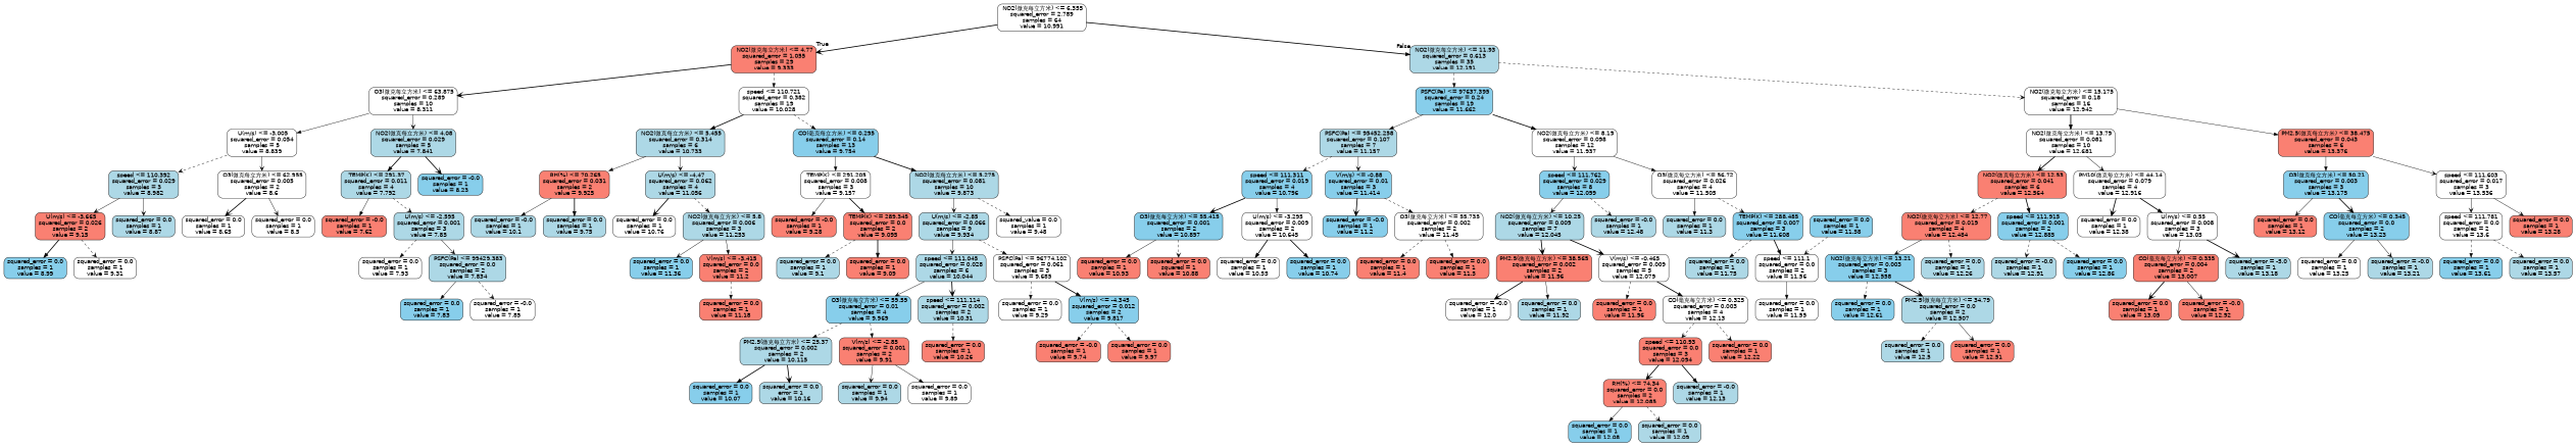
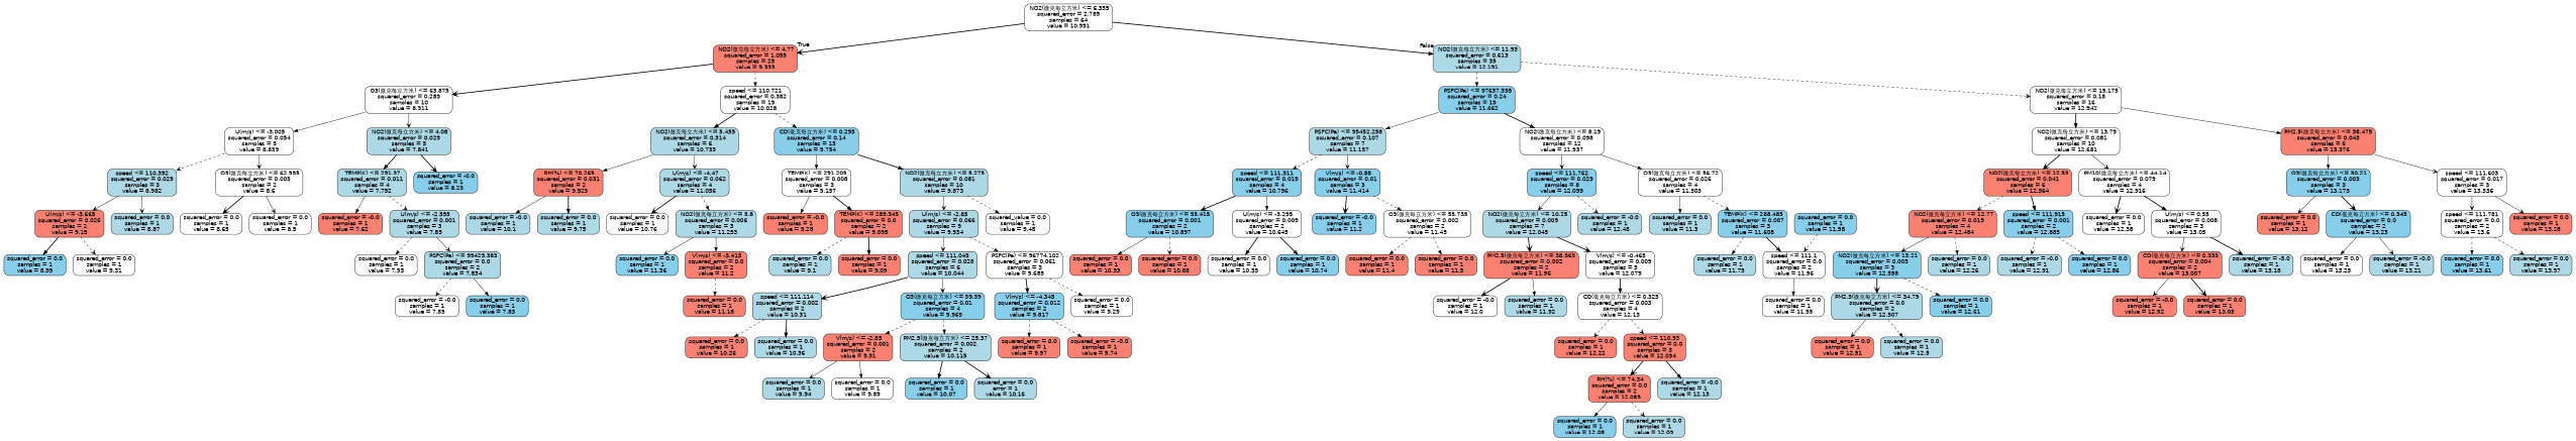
  digraph {
    node [color=black fillcolor=lightblue fontname=helvetica shape=box style="filled, rounded"]
    edge [arrowhead=normal fontname=helvetica style=solid]
    n1 [fillcolor=white label=" NO2(微克每立方米) <= 6.355\nsquared_error = 2.789\nsamples = 64\nvalue = 10.991"]
    n2 [fillcolor=salmon label=" NO2(微克每立方米) <= 4.77\nsquared_error = 1.055\nsamples = 29\nvalue = 9.333"]
    n3 [label=" NO2(微克每立方米) <= 11.93\nsquared_error = 0.613\nsamples = 35\nvalue = 12.191"]
    n4 [fillcolor=white label=" O3(微克每立方米) <= 63.875\nsquared_error = 0.289\nsamples = 10\nvalue = 8.311"]
    n5 [fillcolor=white label="speed <= 110.721\nsquared_error = 0.382\nsamples = 19\nvalue = 10.028"]
    n6 [fillcolor=skyblue label=" PSFC(Pa) <= 97637.395\nsquared_error = 0.24\nsamples = 19\nvalue = 11.662"]
    n7 [fillcolor=white label=" NO2(微克每立方米) <= 15.175\nsquared_error = 0.18\nsamples = 16\nvalue = 12.942"]
    n8 [fillcolor=white label=" U(m/s) <= -3.005\nsquared_error = 0.054\nsamples = 5\nvalue = 8.839"]
    n9 [label=" NO2(微克每立方米) <= 4.08\nsquared_error = 0.029\nsamples = 5\nvalue = 7.841"]
    n10 [label=" NO2(微克每立方米) <= 5.455\nsquared_error = 0.314\nsamples = 6\nvalue = 10.733"]
    n11 [fillcolor=skyblue label=" CO(毫克每立方米) <= 0.295\nsquared_error = 0.14\nsamples = 13\nvalue = 9.754"]
    n12 [label="speed <= 110.392\nsquared_error = 0.029\nsamples = 3\nvalue = 8.982"]
    n13 [fillcolor=white label=" O3(微克每立方米) <= 62.955\nsquared_error = 0.005\nsamples = 2\nvalue = 8.6"]
    n14 [label=" TEMP(K) <= 291.37\nsquared_error = 0.011\nsamples = 4\nvalue = 7.792"]
    n15 [fillcolor=skyblue label="squared_error = -0.0\nsamples = 1\nvalue = 8.23"]
    n16 [label="squared_error = 0.0\nsamples = 1\nvalue = 8.87"]
    n17 [fillcolor=salmon label=" U(m/s) <= -3.665\nsquared_error = 0.026\nsamples = 2\nvalue = 9.15"]
    n18 [fillcolor=white label="squared_error = 0.0\nsamples = 1\nvalue = 8.5"]
    n19 [fillcolor=white label="squared_error = 0.0\nsamples = 1\nvalue = 8.65"]
    n20 [fillcolor=skyblue label="squared_error = 0.0\nsamples = 1\nvalue = 8.99"]
    n21 [fillcolor=white label="squared_error = 0.0\nsamples = 1\nvalue = 9.31"]
    n22 [label=" U(m/s) <= -2.595\nsquared_error = 0.001\nsamples = 3\nvalue = 7.85"]
    n23 [fillcolor=salmon label="squared_error = -0.0\nsamples = 1\nvalue = 7.62"]
    n24 [fillcolor=white label="squared_error = 0.0\nsamples = 1\nvalue = 7.93"]
    n25 [label=" PSFC(Pa) <= 99429.383\nsquared_error = 0.0\nsamples = 2\nvalue = 7.834"]
    n26 [fillcolor=skyblue label="squared_error = 0.0\nsamples = 1\nvalue = 7.83"]
    n27 [fillcolor=white label="squared_error = -0.0\nsamples = 1\nvalue = 7.85"]
    n28 [fillcolor=salmon label=" RH(%) <= 70.265\nsquared_error = 0.031\nsamples = 2\nvalue = 9.925"]
    n29 [label=" U(m/s) <= -4.47\nsquared_error = 0.062\nsamples = 4\nvalue = 11.056"]
    n30 [fillcolor=white label=" TEMP(K) <= 291.205\nsquared_error = 0.008\nsamples = 3\nvalue = 9.157"]
    n31 [label=" NO2(微克每立方米) <= 5.275\nsquared_error = 0.081\nsamples = 10\nvalue = 9.873"]
    n32 [label="squared_error = 0.0\nsamples = 1\nvalue = 9.75"]
    n33 [label="squared_error = -0.0\nsamples = 1\nvalue = 10.1"]
    n34 [label=" NO2(微克每立方米) <= 5.8\nsquared_error = 0.006\nsamples = 3\nvalue = 11.253"]
    n35 [fillcolor=white label="squared_error = 0.0\nsamples = 1\nvalue = 10.76"]
    n36 [fillcolor=skyblue label="squared_error = 0.0\nsamples = 1\nvalue = 11.36"]
    n37 [fillcolor=salmon label=" V(m/s) <= -3.415\nsquared_error = 0.0\nsamples = 2\nvalue = 11.2"]
    n38 [fillcolor=salmon label="squared_error = 0.0\nsamples = 1\nvalue = 11.18"]
    n39 [fillcolor=salmon label=" TEMP(K) <= 289.345\nsquared_error = 0.0\nsamples = 2\nvalue = 9.095"]
    n40 [fillcolor=salmon label="squared_error = -0.0\nsamples = 1\nvalue = 9.28"]
    n41 [fillcolor=white label="squared_value = 0.0\nsamples = 1\nvalue = 9.48"]
    n42 [label=" U(m/s) <= -2.85\nsquared_error = 0.066\nsamples = 9\nvalue = 9.934"]
    n43 [label="squared_error = 0.0\nsamples = 1\nvalue = 9.1"]
    n44 [fillcolor=salmon label="squared_error = 0.0\nsamples = 1\nvalue = 9.09"]
    n45 [label="speed <= 111.045\nsquared_error = 0.028\nsamples = 6\nvalue = 10.044"]
    n46 [fillcolor=white label=" PSFC(Pa) <= 96774.102\nsquared_error = 0.061\nsamples = 3\nvalue = 9.685"]
    n47 [fillcolor=skyblue label=" O3(微克每立方米) <= 59.59\nsquared_error = 0.01\nsamples = 4\nvalue = 9.969"]
    n48 [label="speed <= 111.114\nsquared_error = 0.002\nsamples = 2\nvalue = 10.31"]
    n49 [fillcolor=white label="squared_error = 0.0\nsamples = 1\nvalue = 9.29"]
    n50 [fillcolor=skyblue label=" V(m/s) <= -4.345\nsquared_error = 0.012\nsamples = 2\nvalue = 9.817"]
    n51 [fillcolor=salmon label=" V(m/s) <= -2.85\nsquared_error = 0.001\nsamples = 2\nvalue = 9.91"]
    n52 [label="PM2.5(微克每立方米) <= 25.37\nsquared_error = 0.002\nsamples = 2\nvalue = 10.115"]
    n53 [fillcolor=salmon label="squared_error = 0.0\nsamples = 1\nvalue = 10.26"]
+   n54 [label="squared_error = 0.0\nsamples = 1\nvalue = 10.36"]
    n55 [label="squared_error = 0.0\nsamples = 1\nvalue = 9.94"]
    n56 [fillcolor=white label="squared_error = 0.0\nsamples = 1\nvalue = 9.89"]
    n57 [fillcolor=skyblue label="squared_error = 0.0\nsamples = 1\nvalue = 10.07"]
    n58 [label="squared_error = 0.0\nerror = 1\nvalue = 10.16"]
    n59 [fillcolor=salmon label="squared_error = 0.0\nsamples = 1\nvalue = 9.97"]
    n60 [fillcolor=salmon label="squared_error = -0.0\nsamples = 1\nvalue = 9.74"]
    n61 [label=" PSFC(Pa) <= 95452.258\nsquared_error = 0.107\nsamples = 7\nvalue = 11.157"]
    n62 [fillcolor=white label=" NO2(微克每立方米) <= 8.19\nsquared_error = 0.098\nsamples = 12\nvalue = 11.937"]
    n63 [fillcolor=white label=" NO2(微克每立方米) <= 13.79\nsquared_error = 0.081\nsamples = 10\nvalue = 12.681"]
    n64 [fillcolor=salmon label="PM2.5(微克每立方米) <= 38.475\nsquared_error = 0.043\nsamples = 6\nvalue = 13.376"]
    n65 [fillcolor=skyblue label="speed <= 111.311\nsquared_error = 0.019\nsamples = 4\nvalue = 10.796"]
    n66 [fillcolor=skyblue label=" V(m/s) <= -0.88\nsquared_error = 0.01\nsamples = 3\nvalue = 11.414"]
    n67 [fillcolor=white label=" O3(微克每立方米) <= 56.72\nsquared_error = 0.026\nsamples = 4\nvalue = 11.505"]
    n68 [fillcolor=skyblue label="speed <= 111.762\nsquared_error = 0.029\nsamples = 8\nvalue = 12.099"]
    n69 [fillcolor=white label=" U(m/s) <= -3.295\nsquared_error = 0.009\nsamples = 2\nvalue = 10.645"]
    n70 [fillcolor=skyblue label=" O3(微克每立方米) <= 55.415\nsquared_error = 0.001\nsamples = 2\nvalue = 10.897"]
    n71 [fillcolor=white label=" O3(微克每立方米) <= 55.735\nsquared_error = 0.002\nsamples = 2\nvalue = 11.45"]
    n72 [fillcolor=skyblue label="squared_error = -0.0\nsamples = 1\nvalue = 11.2"]
    n73 [fillcolor=white label="squared_error = 0.0\nsamples = 1\nvalue = 10.55"]
    n74 [fillcolor=skyblue label="squared_error = 0.0\nsamples = 1\nvalue = 10.74"]
    n75 [fillcolor=salmon label="squared_error = 0.0\nsamples = 1\nvalue = 10.93"]
-   n76 [fillcolor=salmon label="squared_error = 0.0\nsquared = 1\nvalue = 10.88"]
+   n76 [fillcolor=salmon label="squared_error = 0.0\nsamples = 1\nvalue = 10.88"]
    n77 [fillcolor=salmon label="squared_error = 0.0\nsamples = 1\nvalue = 11.4"]
    n78 [fillcolor=salmon label="squared_error = 0.0\nsamples = 1\nvalue = 11.5"]
    n79 [label="squared_error = 0.0\nsamples = 1\nvalue = 11.3"]
    n80 [fillcolor=skyblue label=" TEMP(K) <= 288.485\nsquared_error = 0.007\nsamples = 3\nvalue = 11.608"]
    n81 [label=" NO2(微克每立方米) <= 10.25\nsquared_error = 0.009\nsamples = 7\nvalue = 12.045"]
    n82 [label="squared_error = -0.0\nsamples = 1\nvalue = 12.48"]
    n83 [label="squared_error = 0.0\nsamples = 1\nvalue = 11.75"]
    n84 [fillcolor=white label="speed <= 111.1\nsquared_error = 0.0\nsamples = 2\nvalue = 11.56"]
    n85 [fillcolor=white label="squared_error = 0.0\nsamples = 1\nvalue = 11.55"]
    n86 [fillcolor=skyblue label="squared_error = 0.0\nsamples = 1\nvalue = 11.58"]
    n87 [fillcolor=white label=" V(m/s) <= -0.465\nsquared_error = 0.009\nsamples = 5\nvalue = 12.079"]
    n88 [fillcolor=salmon label="PM2.5(微克每立方米) <= 38.565\nsquared_error = 0.002\nsamples = 2\nvalue = 11.96"]
    n89 [fillcolor=white label=" CO(毫克每立方米) <= 0.325\nsquared_error = 0.003\nsamples = 4\nvalue = 12.13"]
-   n90 [fillcolor=salmon label="squared_error = 0.0\nsamples = 1\nvalue = 11.96"]
    n91 [label="squared_error = 0.0\nsamples = 1\nvalue = 11.92"]
    n92 [fillcolor=white label="squared_error = -0.0\nsamples = 1\nvalue = 12.0"]
    n93 [fillcolor=salmon label="squared_error = 0.0\nsamples = 1\nvalue = 12.22"]
    n94 [fillcolor=salmon label="speed <= 110.93\nsquared_error = 0.0\nsamples = 3\nvalue = 12.094"]
    n95 [fillcolor=salmon label=" RH(%) <= 74.34\nsquared_error = 0.0\nsamples = 2\nvalue = 12.085"]
    n96 [label="squared_error = -0.0\nsamples = 1\nvalue = 12.13"]
    n97 [fillcolor=skyblue label="squared_error = 0.0\nsamples = 1\nvalue = 12.08"]
    n98 [label="squared_error = 0.0\nsamples = 1\nvalue = 12.09"]
    n99 [fillcolor=salmon label=" NO2(微克每立方米) <= 12.53\nsquared_error = 0.041\nsamples = 6\nvalue = 12.564"]
    n100 [fillcolor=white label=" PM10(微克每立方米) <= 44.14\nsquared_error = 0.079\nsamples = 4\nvalue = 12.916"]
    n101 [fillcolor=skyblue label=" O3(微克每立方米) <= 50.21\nsquared_error = 0.003\nsamples = 3\nvalue = 13.175"]
    n102 [fillcolor=white label="speed <= 111.603\nsquared_error = 0.017\nsamples = 3\nvalue = 13.536"]
    n103 [fillcolor=skyblue label="speed <= 111.915\nsquared_error = 0.001\nsamples = 2\nvalue = 12.885"]
    n104 [fillcolor=salmon label=" NO2(微克每立方米) <= 12.77\nsquared_error = 0.019\nsamples = 4\nvalue = 12.484"]
    n105 [fillcolor=white label="squared_error = 0.0\nsamples = 1\nvalue = 12.38"]
    n106 [fillcolor=white label=" U(m/s) <= 0.55\nsquared_error = 0.008\nsamples = 3\nvalue = 13.05"]
    n107 [fillcolor=skyblue label="squared_error = 0.0\nsamples = 1\nvalue = 12.86"]
    n108 [label="squared_error = -0.0\nsamples = 1\nvalue = 12.91"]
    n109 [label="squared_error = 0.0\nsamples = 1\nvalue = 12.26"]
    n110 [fillcolor=skyblue label=" NO2(微克每立方米) <= 13.21\nsquared_error = 0.003\nsamples = 3\nvalue = 12.558"]
    n111 [label="PM2.5(微克每立方米) <= 34.79\nsquared_error = 0.0\nsamples = 2\nvalue = 12.507"]
    n112 [fillcolor=skyblue label="squared_error = 0.0\nsamples = 1\nvalue = 12.61"]
    n113 [fillcolor=salmon label="squared_error = 0.0\nsamples = 1\nvalue = 12.51"]
    n114 [label="squared_error = 0.0\nsamples = 1\nvalue = 12.5"]
    n115 [fillcolor=salmon label=" CO(毫克每立方米) <= 0.335\nsquared_error = 0.004\nsamples = 2\nvalue = 13.007"]
    n116 [label="squared_error = -5.0\nsamples = 1\nvalue = 13.18"]
    n117 [fillcolor=salmon label="squared_error = 0.0\nsamples = 1\nvalue = 13.05"]
    n118 [fillcolor=salmon label="squared_error = -0.0\nsamples = 1\nvalue = 12.92"]
    n119 [fillcolor=salmon label="squared_error = 0.0\nsamples = 1\nvalue = 13.12"]
    n120 [fillcolor=skyblue label=" CO(毫克每立方米) <= 0.345\nsquared_error = 0.0\nsamples = 2\nvalue = 13.23"]
    n121 [fillcolor=salmon label="squared_error = 0.0\nsamples = 1\nvalue = 13.28"]
    n122 [fillcolor=white label="speed <= 111.781\nsquared_error = 0.0\nsamples = 2\nvalue = 13.6"]
    n123 [fillcolor=white label="squared_error = 0.0\nsamples = 1\nvalue = 13.25"]
    n124 [label="squared_error = -0.0\nsamples = 1\nvalue = 13.21"]
    n125 [fillcolor=skyblue label="squared_error = 0.0\nsamples = 1\nvalue = 13.61"]
    n126 [label="squared_error = 0.0\nsamples = 1\nvalue = 13.57"]
    n1 -> n2 [arrowhead=vee headlabel=True labelangle=45 labeldistance=2.5 style=bold]
    n1 -> n3 [headlabel=False labelangle=-45 labeldistance=2.5 style=bold]
    n2 -> n4 [arrowhead=vee style=bold]
    n2 -> n5 [style=dashed]
    n3 -> n6 [style=dashed]
    n3 -> n7 [arrowhead=vee style=dashed]
    n4 -> n8
    n4 -> n9 [arrowhead=vee]
    n5 -> n10 [style=bold]
    n5 -> n11 [style=dashed]
    n6 -> n61
    n6 -> n62 [style=bold]
    n7 -> n63 [style=bold]
    n7 -> n64
    n8 -> n12 [arrowhead=vee style=dashed]
    n8 -> n13 [arrowhead=vee]
    n9 -> n14 [style=bold]
    n9 -> n15 [arrowhead=vee style=bold]
    n10 -> n28
    n10 -> n29 [arrowhead=vee]
    n11 -> n30
    n11 -> n31 [style=bold]
    n12 -> n16 [arrowhead=vee]
    n12 -> n17 [arrowhead=vee]
    n13 -> n18 [arrowhead=vee]
    n13 -> n19 [arrowhead=vee style=bold]
    n14 -> n22 [arrowhead=vee style=dashed]
    n14 -> n23
    n17 -> n20 [style=bold]
    n17 -> n21 [arrowhead=vee style=dashed]
    n22 -> n24 [style=dashed]
    n22 -> n25 [arrowhead=vee]
    n25 -> n26
    n25 -> n27 [arrowhead=vee style=dashed]
    n28 -> n32 [style=bold]
    n28 -> n33
    n29 -> n34 [style=dashed]
    n29 -> n35 [arrowhead=vee style=bold]
    n30 -> n39 [style=bold]
    n30 -> n40
    n31 -> n41 [style=dashed]
    n31 -> n42 [arrowhead=vee]
    n34 -> n36 [arrowhead=vee]
    n34 -> n37
    n37 -> n38 [style=dashed]
    n39 -> n43 [style=dashed]
    n39 -> n44 [style=bold]
    n42 -> n45 [arrowhead=vee]
    n42 -> n46 [style=dashed]
    n45 -> n47 [arrowhead=vee]
    n45 -> n48 [arrowhead=vee style=bold]
    n46 -> n49 [style=dashed]
    n46 -> n50 [style=bold]
    n47 -> n51 [style=dashed]
    n47 -> n52 [style=dashed]
    n48 -> n53 [style=dashed]
+   n48 -> n54 [style=bold]
    n50 -> n59 [style=dashed]
    n50 -> n60 [style=dashed]
    n51 -> n55 [arrowhead=vee]
    n51 -> n56
    n52 -> n57 [style=bold]
    n52 -> n58 [arrowhead=vee style=bold]
    n61 -> n65 [arrowhead=vee style=dashed]
    n61 -> n66 [arrowhead=vee]
    n62 -> n67
    n62 -> n68 [arrowhead=vee]
    n63 -> n99 [arrowhead=vee style=bold]
    n63 -> n100 [arrowhead=vee]
    n64 -> n101
    n64 -> n102 [arrowhead=vee]
    n65 -> n69
    n65 -> n70 [arrowhead=vee style=bold]
    n66 -> n71 [style=dashed]
    n66 -> n72 [arrowhead=vee style=bold]
    n67 -> n79
    n67 -> n80 [arrowhead=vee style=dashed]
    n68 -> n81 [arrowhead=vee]
    n68 -> n82 [arrowhead=vee style=dashed]
    n69 -> n73 [style=bold]
    n69 -> n74 [style=bold]
    n70 -> n75
    n70 -> n76 [arrowhead=vee style=dashed]
    n71 -> n77 [style=dashed]
    n71 -> n78 [style=dashed]
    n80 -> n83 [style=dashed]
    n80 -> n84 [style=bold]
    n81 -> n87 [arrowhead=vee style=bold]
    n81 -> n88 [arrowhead=vee style=bold]
    n84 -> n85
    n86 -> n84 [arrowhead=vee style=dashed]
    n87 -> n89 [style=bold]
-   n87 -> n90 [style=dashed]
    n88 -> n91
    n88 -> n92 [arrowhead=vee style=bold]
    n89 -> n93 [arrowhead=vee style=dashed]
    n89 -> n94 [arrowhead=vee style=dashed]
    n94 -> n95 [arrowhead=vee style=bold]
    n94 -> n96 [style=bold]
    n95 -> n97
    n95 -> n98 [arrowhead=vee style=dashed]
    n99 -> n103 [style=bold]
    n99 -> n104 [arrowhead=vee style=dashed]
    n100 -> n105 [arrowhead=vee style=bold]
    n100 -> n106 [style=bold]
    n101 -> n119 [arrowhead=vee]
    n101 -> n120 [arrowhead=vee style=bold]
    n102 -> n121 [arrowhead=vee]
    n102 -> n122 [arrowhead=vee]
    n103 -> n107 [style=dashed]
    n103 -> n108 [arrowhead=vee style=dashed]
    n104 -> n109 [style=dashed]
    n104 -> n110 [arrowhead=vee]
    n106 -> n115 [arrowhead=vee]
    n106 -> n116 [arrowhead=vee style=bold]
    n110 -> n111 [arrowhead=vee style=bold]
    n110 -> n112 [style=dashed]
    n111 -> n113 [arrowhead=vee]
    n111 -> n114 [style=dashed]
    n115 -> n117 [arrowhead=vee style=bold]
    n115 -> n118 [arrowhead=vee]
    n120 -> n123
    n120 -> n124 [arrowhead=vee]
    n122 -> n125 [style=dashed]
    n122 -> n126 [arrowhead=vee style=dashed]
  }
